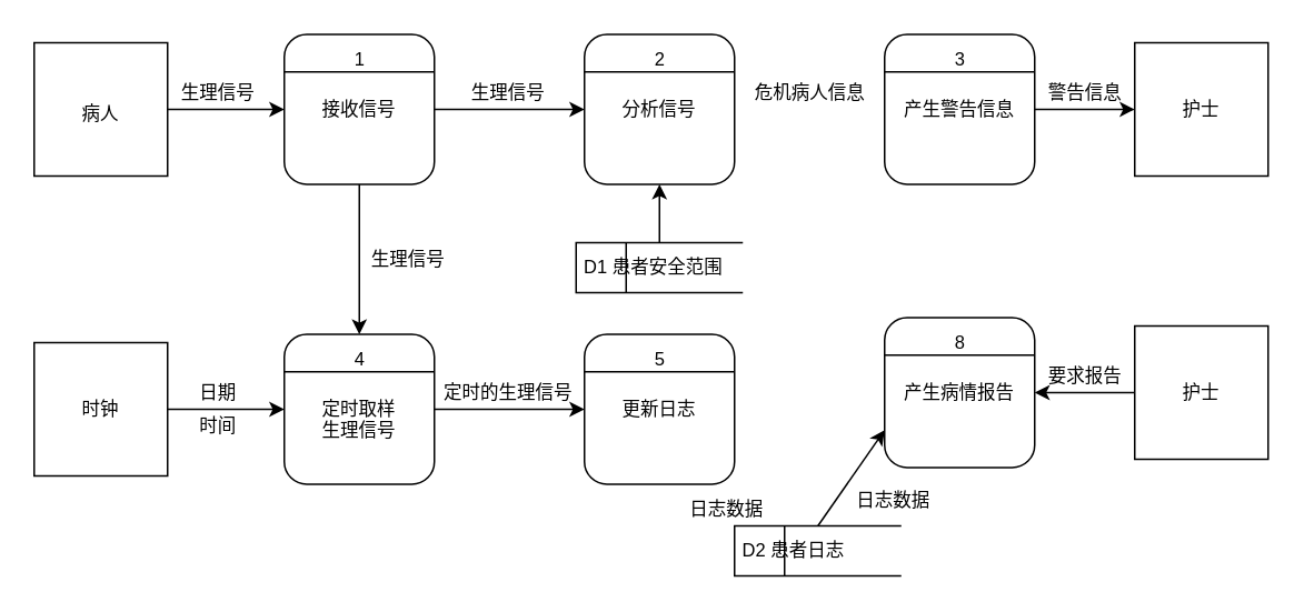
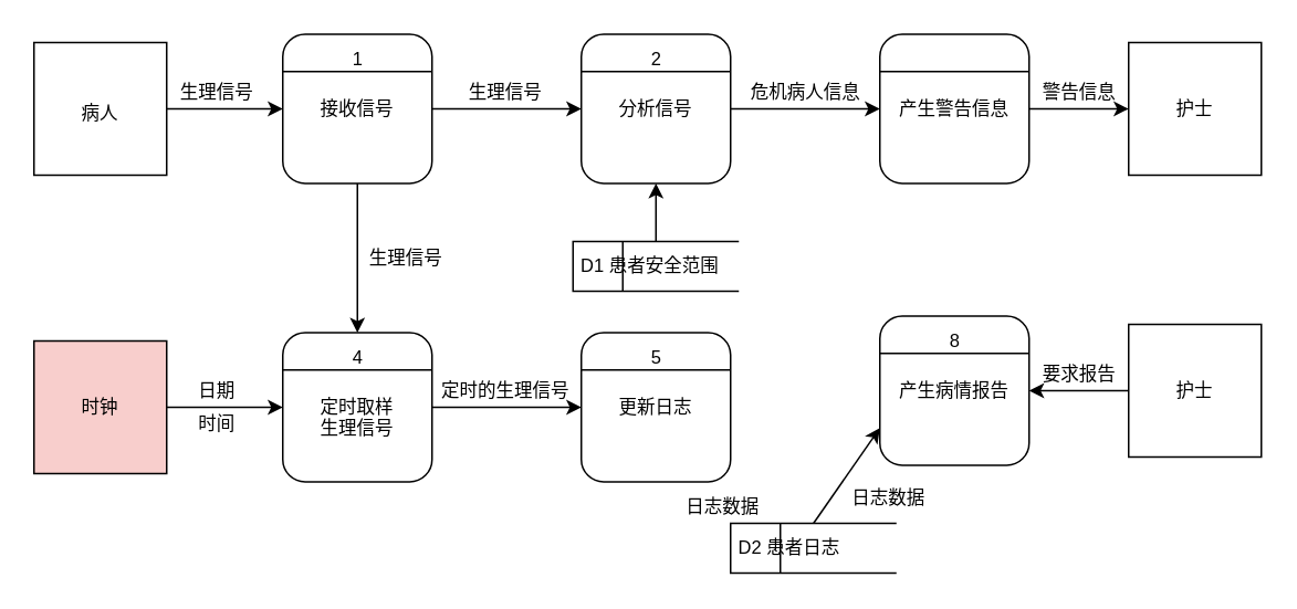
  <mxCell id="0" />
  <mxCell id="1" parent="0" />
  <mxCell id="2" style="edgeStyle=orthogonalEdgeStyle;rounded=0;orthogonalLoop=1;jettySize=auto;html=1;exitX=1;exitY=0.5;exitDx=0;exitDy=0;entryX=0;entryY=0.5;entryDx=0;entryDy=0;fontSize=11;" edge="1" parent="1" source="3" target="5"><mxGeometry relative="1" as="geometry" /></mxCell>
  <mxCell id="3" value="&lt;font style=&quot;font-size: 11px&quot;&gt;病人&lt;/font&gt;" style="whiteSpace=wrap;html=1;aspect=fixed;fontSize=22;" vertex="1" parent="1"><mxGeometry x="20" y="25" width="80" height="80" as="geometry" /></mxCell>
  <mxCell id="4" style="edgeStyle=orthogonalEdgeStyle;rounded=0;orthogonalLoop=1;jettySize=auto;html=1;exitX=0.5;exitY=1;exitDx=0;exitDy=0;entryX=0.5;entryY=0;entryDx=0;entryDy=0;fontSize=11;" edge="1" parent="1" source="5" target="29"><mxGeometry relative="1" as="geometry" /></mxCell>
  <mxCell id="5" value="接收信号" style="rounded=1;whiteSpace=wrap;html=1;fontSize=11;" vertex="1" parent="1"><mxGeometry x="170" y="20" width="90" height="90" as="geometry" /></mxCell>
  <mxCell id="6" value="" style="endArrow=none;html=1;rounded=0;fontSize=11;exitX=0;exitY=0.25;exitDx=0;exitDy=0;entryX=1;entryY=0.25;entryDx=0;entryDy=0;" edge="1" parent="1" source="5" target="5"><mxGeometry width="50" height="50" relative="1" as="geometry"><mxPoint x="230" y="95" as="sourcePoint" /><mxPoint x="280" y="45" as="targetPoint" /></mxGeometry></mxCell>
  <mxCell id="7" value="1" style="text;html=1;align=center;verticalAlign=middle;resizable=0;points=[];autosize=1;strokeColor=none;fillColor=none;fontSize=11;" vertex="1" parent="1"><mxGeometry x="205" y="25" width="20" height="20" as="geometry" /></mxCell>
  <mxCell id="8" value="生理信号" style="text;html=1;align=center;verticalAlign=middle;resizable=0;points=[];autosize=1;strokeColor=none;fillColor=none;fontSize=11;" vertex="1" parent="1"><mxGeometry x="100" y="45" width="60" height="20" as="geometry" /></mxCell>
  <mxCell id="9" style="edgeStyle=orthogonalEdgeStyle;rounded=0;orthogonalLoop=1;jettySize=auto;html=1;entryX=0;entryY=0.5;entryDx=0;entryDy=0;fontSize=11;exitX=1;exitY=0.5;exitDx=0;exitDy=0;" edge="1" parent="1" target="11" source="5"><mxGeometry relative="1" as="geometry"><mxPoint x="280" y="75" as="sourcePoint" /></mxGeometry></mxCell>
+ <mxCell id="10" style="edgeStyle=orthogonalEdgeStyle;rounded=0;orthogonalLoop=1;jettySize=auto;html=1;exitX=1;exitY=0.5;exitDx=0;exitDy=0;fontSize=11;entryX=0;entryY=0.5;entryDx=0;entryDy=0;" edge="1" parent="1" source="11" target="18"><mxGeometry relative="1" as="geometry" /></mxCell>
  <mxCell id="11" value="分析信号" style="rounded=1;whiteSpace=wrap;html=1;fontSize=11;" vertex="1" parent="1"><mxGeometry x="350" y="20" width="90" height="90" as="geometry" /></mxCell>
  <mxCell id="12" value="" style="endArrow=none;html=1;rounded=0;fontSize=11;exitX=0;exitY=0.25;exitDx=0;exitDy=0;entryX=1;entryY=0.25;entryDx=0;entryDy=0;" edge="1" parent="1" source="11" target="11"><mxGeometry width="50" height="50" relative="1" as="geometry"><mxPoint x="420" y="95" as="sourcePoint" /><mxPoint x="470" y="45" as="targetPoint" /></mxGeometry></mxCell>
  <mxCell id="13" value="2" style="text;html=1;align=center;verticalAlign=middle;resizable=0;points=[];autosize=1;strokeColor=none;fillColor=none;fontSize=11;" vertex="1" parent="1"><mxGeometry x="385" y="25" width="20" height="20" as="geometry" /></mxCell>
  <mxCell id="14" value="生理信号" style="text;html=1;align=center;verticalAlign=middle;resizable=0;points=[];autosize=1;strokeColor=none;fillColor=none;fontSize=11;" vertex="1" parent="1"><mxGeometry x="274" y="45" width="60" height="20" as="geometry" /></mxCell>
  <mxCell id="15" style="edgeStyle=orthogonalEdgeStyle;rounded=0;orthogonalLoop=1;jettySize=auto;html=1;exitX=0.5;exitY=0;exitDx=0;exitDy=0;entryX=0.5;entryY=1;entryDx=0;entryDy=0;fontSize=11;" edge="1" parent="1" source="16" target="11"><mxGeometry relative="1" as="geometry" /></mxCell>
  <mxCell id="16" value="D1&lt;span style=&quot;white-space: pre&quot;&gt; &lt;/span&gt;患者安全范围" style="html=1;dashed=0;whitespace=wrap;shape=mxgraph.dfd.dataStoreID;align=left;spacingLeft=3;points=[[0,0],[0.5,0],[1,0],[0,0.5],[1,0.5],[0,1],[0.5,1],[1,1]];fontSize=11;" vertex="1" parent="1"><mxGeometry x="345" y="145" width="100" height="30" as="geometry" /></mxCell>
  <mxCell id="17" style="edgeStyle=orthogonalEdgeStyle;rounded=0;orthogonalLoop=1;jettySize=auto;html=1;exitX=1;exitY=0.5;exitDx=0;exitDy=0;entryX=0;entryY=0.5;entryDx=0;entryDy=0;fontSize=11;" edge="1" parent="1" source="18" target="22"><mxGeometry relative="1" as="geometry" /></mxCell>
  <mxCell id="18" value="产生警告信息" style="rounded=1;whiteSpace=wrap;html=1;fontSize=11;" vertex="1" parent="1"><mxGeometry x="530" y="20" width="90" height="90" as="geometry" /></mxCell>
  <mxCell id="19" value="" style="endArrow=none;html=1;rounded=0;fontSize=11;exitX=0;exitY=0.25;exitDx=0;exitDy=0;entryX=1;entryY=0.25;entryDx=0;entryDy=0;" edge="1" parent="1" source="18" target="18"><mxGeometry width="50" height="50" relative="1" as="geometry"><mxPoint x="600" y="95" as="sourcePoint" /><mxPoint x="650" y="45" as="targetPoint" /></mxGeometry></mxCell>
- <mxCell id="20" value="3" style="text;html=1;align=center;verticalAlign=middle;resizable=0;points=[];autosize=1;strokeColor=none;fillColor=none;fontSize=11;" vertex="1" parent="1"><mxGeometry x="565" y="25" width="20" height="20" as="geometry" /></mxCell>
  <mxCell id="21" value="危机病人信息" style="text;html=1;align=center;verticalAlign=middle;resizable=0;points=[];autosize=1;strokeColor=none;fillColor=none;fontSize=11;" vertex="1" parent="1"><mxGeometry x="440" y="45" width="90" height="20" as="geometry" /></mxCell>
  <mxCell id="22" value="护士" style="whiteSpace=wrap;html=1;aspect=fixed;fontSize=11;" vertex="1" parent="1"><mxGeometry x="680" y="25" width="80" height="80" as="geometry" /></mxCell>
  <mxCell id="23" value="警告信息" style="text;html=1;align=center;verticalAlign=middle;resizable=0;points=[];autosize=1;strokeColor=none;fillColor=none;fontSize=11;" vertex="1" parent="1"><mxGeometry x="620" y="45" width="60" height="20" as="geometry" /></mxCell>
  <mxCell id="24" style="edgeStyle=orthogonalEdgeStyle;rounded=0;orthogonalLoop=1;jettySize=auto;html=1;exitX=1;exitY=0.5;exitDx=0;exitDy=0;fontSize=11;entryX=0;entryY=0.5;entryDx=0;entryDy=0;" edge="1" parent="1" source="25" target="29"><mxGeometry relative="1" as="geometry"><mxPoint x="170" y="245" as="targetPoint" /></mxGeometry></mxCell>
- <mxCell id="25" value="时钟" style="whiteSpace=wrap;html=1;aspect=fixed;fontSize=11;" vertex="1" parent="1"><mxGeometry x="20" y="205" width="80" height="80" as="geometry" /></mxCell>
+ <mxCell id="25" value="时钟" style="whiteSpace=wrap;html=1;aspect=fixed;fontSize=11;fillColor=#f8cecc;" vertex="1" parent="1"><mxGeometry x="20" y="205" width="80" height="80" as="geometry" /></mxCell>
  <mxCell id="26" value="日期" style="text;html=1;align=center;verticalAlign=middle;resizable=0;points=[];autosize=1;strokeColor=none;fillColor=none;fontSize=11;" vertex="1" parent="1"><mxGeometry x="110" y="225" width="40" height="20" as="geometry" /></mxCell>
  <mxCell id="27" value="时间" style="text;html=1;align=center;verticalAlign=middle;resizable=0;points=[];autosize=1;strokeColor=none;fillColor=none;fontSize=11;" vertex="1" parent="1"><mxGeometry x="110" y="245" width="40" height="20" as="geometry" /></mxCell>
  <mxCell id="28" style="edgeStyle=orthogonalEdgeStyle;rounded=0;orthogonalLoop=1;jettySize=auto;html=1;exitX=1;exitY=0.5;exitDx=0;exitDy=0;entryX=0;entryY=0.5;entryDx=0;entryDy=0;fontSize=11;" edge="1" parent="1" source="29" target="33"><mxGeometry relative="1" as="geometry" /></mxCell>
  <mxCell id="29" value="&lt;br&gt;定时取样&lt;br&gt;生理信号" style="rounded=1;whiteSpace=wrap;html=1;fontSize=11;" vertex="1" parent="1"><mxGeometry x="170" y="200" width="90" height="90" as="geometry" /></mxCell>
  <mxCell id="30" value="" style="endArrow=none;html=1;rounded=0;fontSize=11;exitX=0;exitY=0.25;exitDx=0;exitDy=0;entryX=1;entryY=0.25;entryDx=0;entryDy=0;" edge="1" parent="1" source="29" target="29"><mxGeometry width="50" height="50" relative="1" as="geometry"><mxPoint x="230" y="275" as="sourcePoint" /><mxPoint x="280" y="225" as="targetPoint" /></mxGeometry></mxCell>
  <mxCell id="31" value="4" style="text;html=1;align=center;verticalAlign=middle;resizable=0;points=[];autosize=1;strokeColor=none;fillColor=none;fontSize=11;" vertex="1" parent="1"><mxGeometry x="205" y="205" width="20" height="20" as="geometry" /></mxCell>
  <mxCell id="32" value="生理信号" style="text;html=1;align=center;verticalAlign=middle;resizable=0;points=[];autosize=1;strokeColor=none;fillColor=none;fontSize=11;" vertex="1" parent="1"><mxGeometry x="214" y="145" width="60" height="20" as="geometry" /></mxCell>
  <mxCell id="33" value="更新日志" style="rounded=1;whiteSpace=wrap;html=1;fontSize=11;" vertex="1" parent="1"><mxGeometry x="350" y="200" width="90" height="90" as="geometry" /></mxCell>
  <mxCell id="34" value="" style="endArrow=none;html=1;rounded=0;fontSize=11;exitX=0;exitY=0.25;exitDx=0;exitDy=0;entryX=1;entryY=0.25;entryDx=0;entryDy=0;" edge="1" parent="1" source="33" target="33"><mxGeometry width="50" height="50" relative="1" as="geometry"><mxPoint x="410" y="265" as="sourcePoint" /><mxPoint x="460" y="215" as="targetPoint" /></mxGeometry></mxCell>
  <mxCell id="35" value="5" style="text;html=1;align=center;verticalAlign=middle;resizable=0;points=[];autosize=1;strokeColor=none;fillColor=none;fontSize=11;" vertex="1" parent="1"><mxGeometry x="385" y="205" width="20" height="20" as="geometry" /></mxCell>
  <mxCell id="36" value="定时的生理信号" style="text;html=1;align=center;verticalAlign=middle;resizable=0;points=[];autosize=1;strokeColor=none;fillColor=none;fontSize=11;" vertex="1" parent="1"><mxGeometry x="254" y="225" width="100" height="20" as="geometry" /></mxCell>
  <mxCell id="37" value="D2&lt;span style=&quot;white-space: pre&quot;&gt; &lt;/span&gt;患者日志" style="html=1;dashed=0;whitespace=wrap;shape=mxgraph.dfd.dataStoreID;align=left;spacingLeft=3;points=[[0,0],[0.5,0],[1,0],[0,0.5],[1,0.5],[0,1],[0.5,1],[1,1]];fontSize=11;" vertex="1" parent="1"><mxGeometry x="440" y="315" width="100" height="30" as="geometry" /></mxCell>
  <mxCell id="38" value="产生病情报告" style="rounded=1;whiteSpace=wrap;html=1;fontSize=11;" vertex="1" parent="1"><mxGeometry x="530" y="190" width="90" height="90" as="geometry" /></mxCell>
  <mxCell id="39" value="" style="endArrow=none;html=1;rounded=0;fontSize=11;exitX=0;exitY=0.25;exitDx=0;exitDy=0;entryX=1;entryY=0.25;entryDx=0;entryDy=0;" edge="1" parent="1" source="38" target="38"><mxGeometry width="50" height="50" relative="1" as="geometry"><mxPoint x="600" y="255" as="sourcePoint" /><mxPoint x="650" y="205" as="targetPoint" /></mxGeometry></mxCell>
  <mxCell id="40" value="8" style="text;html=1;align=center;verticalAlign=middle;resizable=0;points=[];autosize=1;strokeColor=none;fillColor=none;fontSize=11;" vertex="1" parent="1"><mxGeometry x="565" y="195" width="20" height="20" as="geometry" /></mxCell>
  <mxCell id="41" value="" style="endArrow=classic;html=1;rounded=0;fontSize=11;exitX=0.5;exitY=0;exitDx=0;exitDy=0;entryX=0;entryY=0.75;entryDx=0;entryDy=0;" edge="1" parent="1" source="37" target="38"><mxGeometry width="50" height="50" relative="1" as="geometry"><mxPoint x="620" y="365" as="sourcePoint" /><mxPoint x="670" y="315" as="targetPoint" /></mxGeometry></mxCell>
  <mxCell id="42" value="日志数据" style="text;html=1;align=center;verticalAlign=middle;resizable=0;points=[];autosize=1;strokeColor=none;fillColor=none;fontSize=11;" vertex="1" parent="1"><mxGeometry x="405" y="295" width="60" height="20" as="geometry" /></mxCell>
  <mxCell id="43" value="日志数据" style="text;html=1;align=center;verticalAlign=middle;resizable=0;points=[];autosize=1;strokeColor=none;fillColor=none;fontSize=11;" vertex="1" parent="1"><mxGeometry x="505" y="290" width="60" height="20" as="geometry" /></mxCell>
  <mxCell id="44" style="edgeStyle=orthogonalEdgeStyle;rounded=0;orthogonalLoop=1;jettySize=auto;html=1;exitX=0;exitY=0.5;exitDx=0;exitDy=0;entryX=1;entryY=0.5;entryDx=0;entryDy=0;fontSize=11;" edge="1" parent="1" source="45" target="38"><mxGeometry relative="1" as="geometry" /></mxCell>
  <mxCell id="45" value="护士" style="whiteSpace=wrap;html=1;aspect=fixed;fontSize=11;" vertex="1" parent="1"><mxGeometry x="680" y="195" width="80" height="80" as="geometry" /></mxCell>
  <mxCell id="46" value="要求报告" style="text;html=1;align=center;verticalAlign=middle;resizable=0;points=[];autosize=1;strokeColor=none;fillColor=none;fontSize=11;" vertex="1" parent="1"><mxGeometry x="620" y="215" width="60" height="20" as="geometry" /></mxCell>
